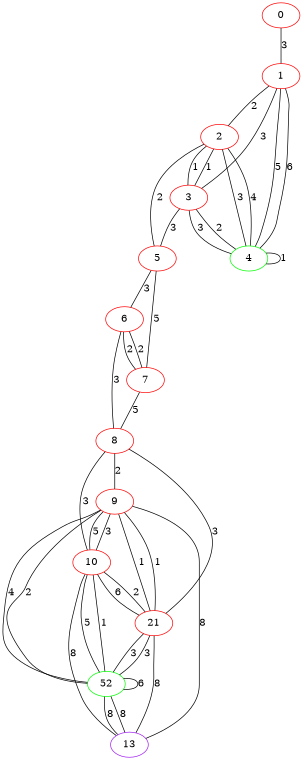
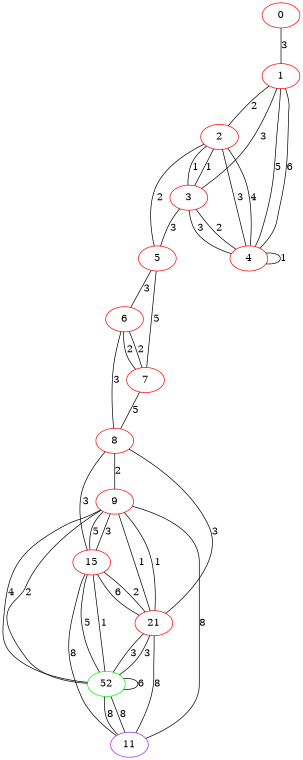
  graph {
    node [color=red weight=1]
    0
    1
    2
    3
-   4 [color=green weight=2]
+   4 [weight=2]
    5
    6
    7
    8
    9
-   10
+   10 [label=15]
    n12 [label=21]
    n13 [color=green label=52 weight=2]
-   13 [color=purple weight=4]
+   13 [color=purple weight=4 label=11]
    0 -- 1 [label=3]
    1 -- 2 [label=2]
    1 -- 3 [label=3]
    1 -- 4 [label=5]
    1 -- 4 [label=6]
    2 -- 3 [label=1]
    2 -- 3 [label=1]
    2 -- 4 [label=3]
    2 -- 4 [label=4]
    2 -- 5 [label=2]
    3 -- 4 [label=2]
    3 -- 4 [label=3]
    3 -- 5 [label=3]
    4 -- 4 [label=1]
    5 -- 6 [label=3]
    5 -- 7 [label=5]
    6 -- 7 [label=2]
    6 -- 7 [label=2]
    6 -- 8 [label=3]
    7 -- 8 [label=5]
    8 -- 9 [label=2]
    8 -- 10 [label=3]
    8 -- n12 [label=3]
    9 -- 10 [label=3]
    9 -- 10 [label=5]
    9 -- n12 [label=1]
    9 -- n12 [label=1]
    9 -- n13 [label=2]
    9 -- n13 [label=4]
    9 -- 13 [label=8]
    10 -- n12 [label=2]
    10 -- n12 [label=6]
    10 -- n13 [label=5]
    10 -- n13 [label=1]
    10 -- 13 [label=8]
    n12 -- n13 [label=3]
    n12 -- n13 [label=3]
    n12 -- 13 [label=8]
    n13 -- n13 [label=6]
    n13 -- 13 [label=8]
    n13 -- 13 [label=8]
  }
